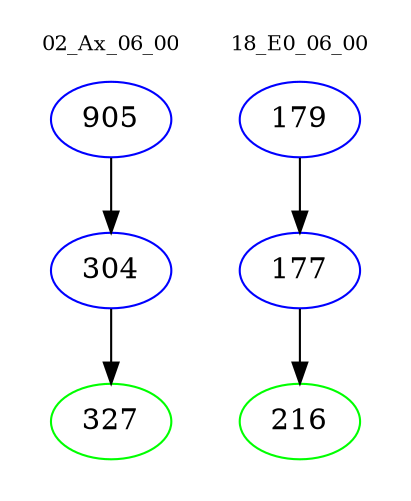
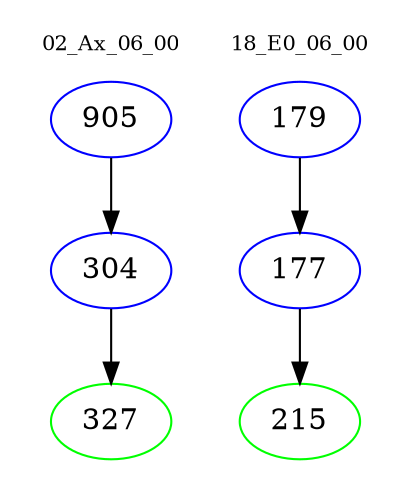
  digraph {
    node [color=blue]
    edge [color=black]
    n1 [label=905]
    n2 [label=304]
    n3 [color=green label=327]
    n4 [label=179]
    n5 [label=177]
-   n6 [color=green label=216]
+   n6 [color=green label=215]
    subgraph cluster_1 {
      color=white
      fontsize=10
      label="02_Ax_06_00"
      n1
      n2
      n3
    }
    subgraph cluster_2 {
      color=white
      fontsize=10
      label="18_E0_06_00"
      n4
      n5
      n6
    }
    n1 -> n2
    n2 -> n3
    n4 -> n5
    n5 -> n6
  }
